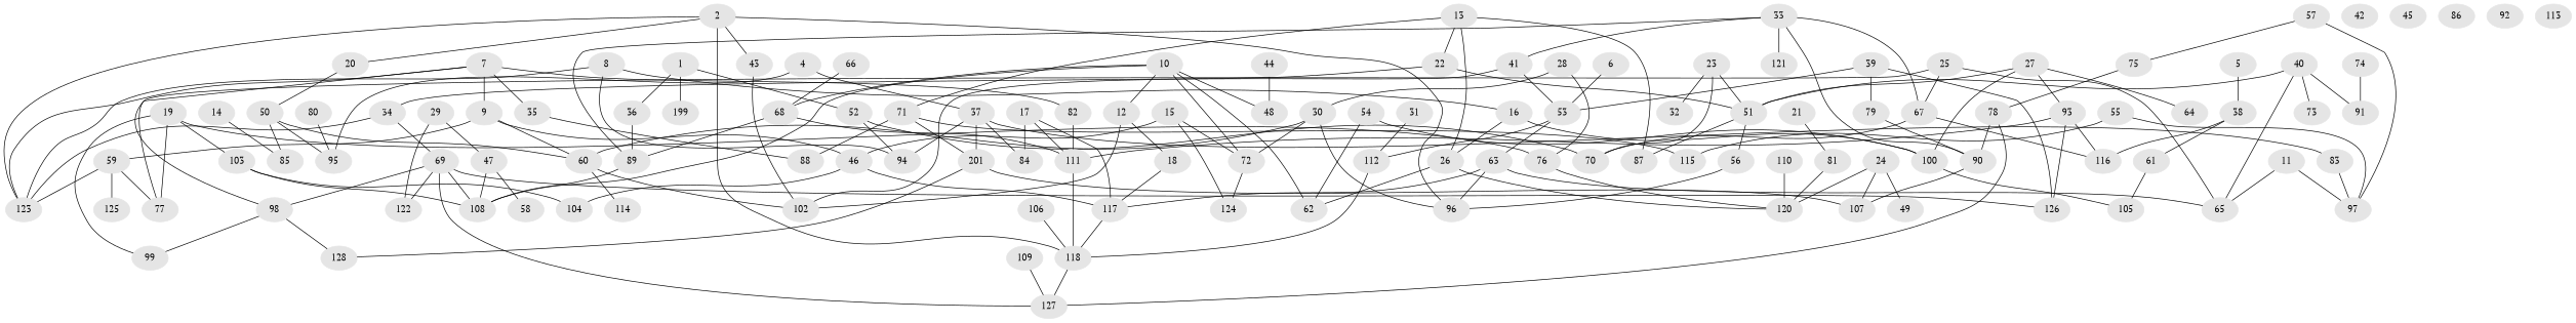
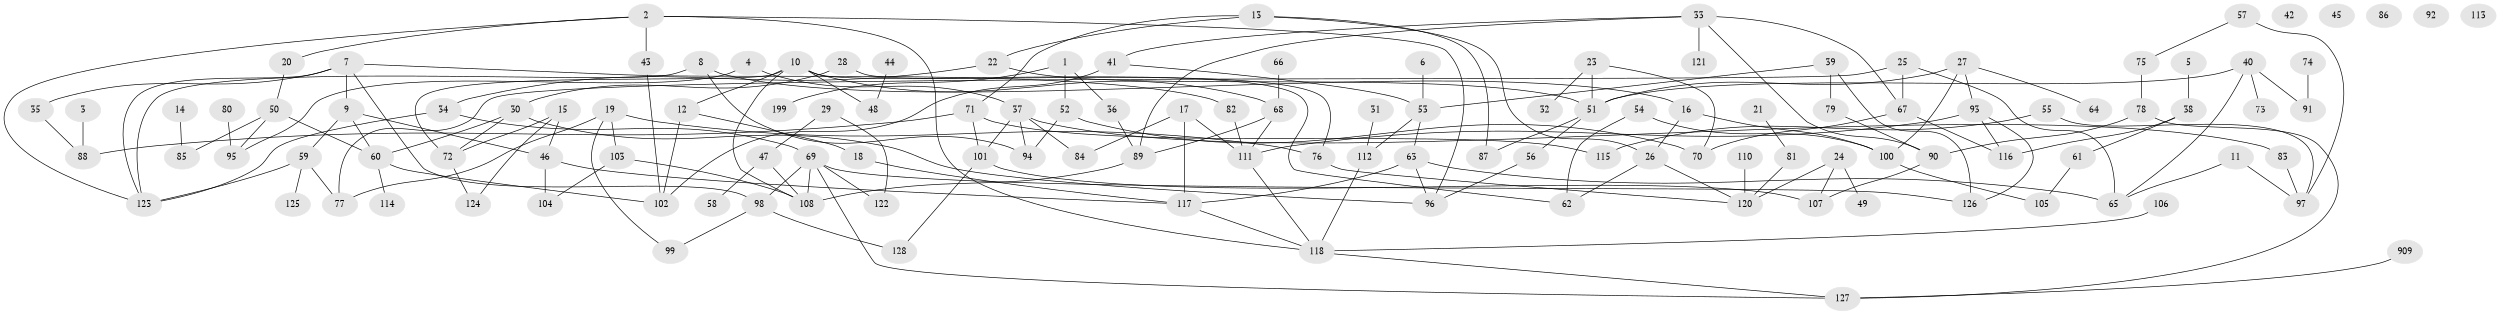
  graph {
    fontname="PT Serif"
    node [color=gray90 fontname="PT Serif" style=filled]
    edge [fontname="PT Serif"]
    1
    36
    52
    n4 [label=199]
    89
    94
    70
    2
    20
    43
    96
    118
    123
    50
    102
    127
+   3
    88
    4
    37
    95
    84
    83
-   101 [label=201]
+   101
    5
    38
    61
    116
    6
    53
    112
    63
    7
    9
    35
    82
    98
    46
    59
    60
    111
    99
    128
    8
    16
    26
    100
    117
    104
    77
    125
    114
    10
    12
    48
    62
    68
    72
    108
    18
    124
    11
    65
    97
    13
    22
    71
    87
    34
    51
    120
    115
    14
    85
    15
    105
    17
    19
    76
    103
    21
    81
    69
    56
    23
    32
    24
    49
    107
    25
    67
    27
    64
    93
    126
    28
    30
    29
    47
    122
    58
    31
    33
    41
    90
    121
    39
    79
    40
    73
    91
    42
    44
    45
    54
    55
    57
    75
    78
    66
    74
    80
    86
    92
    106
-   109
+   109 [label=909]
    110
    113
    1 -- 36
    1 -- 52
    1 -- n4
    36 -- 89
    52 -- 94
    52 -- 70
    89 -- 108
    2 -- 20
    2 -- 43
    2 -- 96
    2 -- 118
    2 -- 123
    20 -- 50
    43 -- 102
    118 -- 127
    50 -- 95
    50 -- 60
    50 -- 85
+   3 -- 88
    4 -- 37
    4 -- 95
    37 -- 94
    37 -- 84
    37 -- 83
    37 -- 101
    83 -- 97
    101 -- 128
    101 -- 107
    5 -- 38
    38 -- 61
    38 -- 116
    61 -- 105
    6 -- 53
    53 -- 112
    53 -- 63
    112 -- 118
    63 -- 96
    63 -- 117
    63 -- 65
    7 -- 123
    7 -- 9
    7 -- 35
    7 -- 82
    7 -- 98
    9 -- 46
    9 -- 59
    9 -- 60
    35 -- 88
    82 -- 111
    98 -- 99
    98 -- 128
    46 -- 117
    46 -- 104
    59 -- 123
    59 -- 77
    59 -- 125
    60 -- 102
    60 -- 114
    111 -- 118
    8 -- 94
    8 -- 123
    8 -- 16
    16 -- 26
    16 -- 100
    26 -- 62
    26 -- 120
    100 -- 105
    117 -- 118
    10 -- 12
    10 -- 48
    10 -- 62
    10 -- 68
    10 -- 72
    10 -- 108
    12 -- 102
    12 -- 18
    68 -- 89
    68 -- 111
    72 -- 124
    18 -- 117
    11 -- 65
    11 -- 97
    13 -- 26
    13 -- 22
    13 -- 71
    13 -- 87
    22 -- 34
    22 -- 51
    71 -- 88
    71 -- 101
    71 -- 115
    34 -- 123
    34 -- 69
    51 -- 87
    51 -- 56
    14 -- 85
    15 -- 46
    15 -- 72
    15 -- 124
    17 -- 84
    17 -- 111
    17 -- 117
    19 -- 99
    19 -- 77
    19 -- 76
    19 -- 103
    76 -- 120
    103 -- 104
    103 -- 108
    21 -- 81
    81 -- 120
    69 -- 127
    69 -- 98
    69 -- 108
    69 -- 126
    69 -- 122
    56 -- 96
    23 -- 70
    23 -- 51
    23 -- 32
    24 -- 120
    24 -- 49
    24 -- 107
    25 -- 77
    25 -- 65
    25 -- 67
    67 -- 70
    67 -- 116
    27 -- 100
    27 -- 51
    27 -- 64
    27 -- 93
    93 -- 116
    93 -- 111
    93 -- 126
    28 -- 76
    28 -- 30
    30 -- 96
    30 -- 60
    30 -- 72
    29 -- 47
    29 -- 122
    47 -- 108
    47 -- 58
    31 -- 112
    33 -- 89
    33 -- 67
    33 -- 41
    33 -- 90
    33 -- 121
    41 -- 102
    41 -- 53
    90 -- 107
    39 -- 53
    39 -- 126
    39 -- 79
    79 -- 90
    40 -- 65
    40 -- 51
    40 -- 73
    40 -- 91
    44 -- 48
    54 -- 100
    54 -- 62
    55 -- 97
    55 -- 115
    57 -- 97
    57 -- 75
    75 -- 78
    78 -- 127
    78 -- 90
    66 -- 68
    74 -- 91
    80 -- 95
    106 -- 118
    109 -- 127
    110 -- 120
  }
